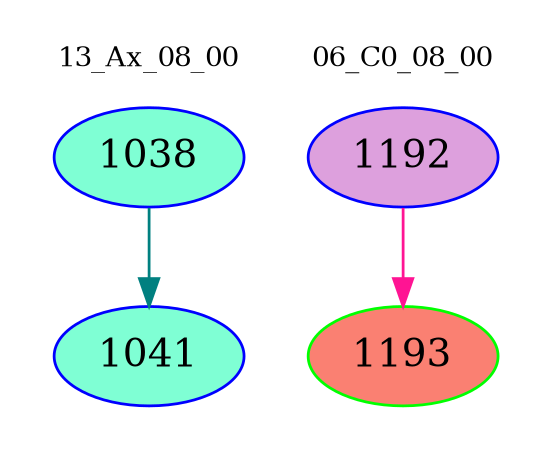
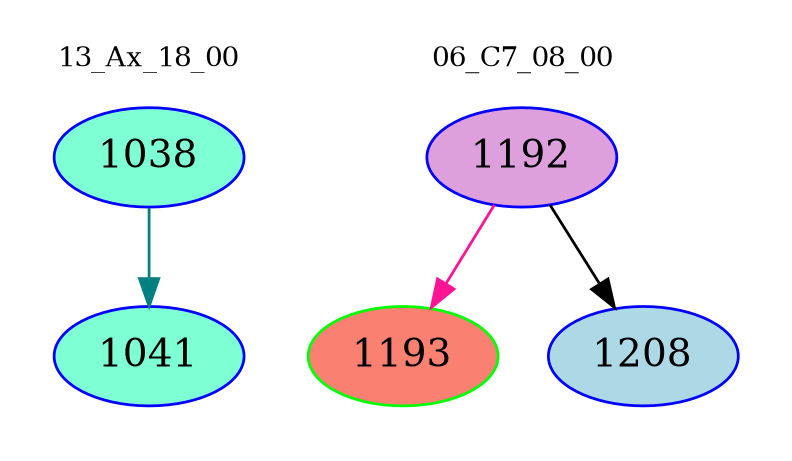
  digraph {
    node [color=blue fillcolor=aquamarine style=filled]
    n1 [label=1038]
    n2 [label=1041]
    n3 [fillcolor=plum label=1192]
    n4 [color=green fillcolor=salmon label=1193]
+   n5 [fillcolor=lightblue label=1208]
    subgraph cluster_1 {
      color=white
      fontsize=10
-     label="13_Ax_08_00"
+     label="13_Ax_18_00"
      n1
      n2
    }
    subgraph cluster_2 {
      color=white
      fontsize=10
-     label="06_C0_08_00"
+     label="06_C7_08_00"
      n3
      n4
+     n5
    }
    n1 -> n2 [color=teal]
    n3 -> n4 [color=deeppink]
+   n3 -> n5 [color=black]
  }
